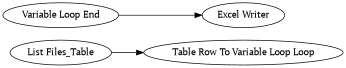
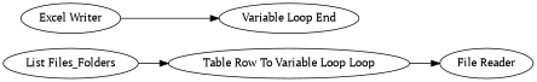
  digraph {
    fontname="PT Serif"
    rankdir=LR
    node [fontname="PT Serif"]
    edge [fontname="PT Serif"]
    n1 [label="Table Row To Variable Loop Loop"]
+   n2 [label="File Reader"]
    n3 [label="Excel Writer"]
    n4 [label="Variable Loop End"]
-   n5 [label="List Files_Table"]
-   n4 -> n3
+   n5 [label="List Files_Folders"]
+   n1 -> n2
+   n3 -> n4
    n5 -> n1
  }
